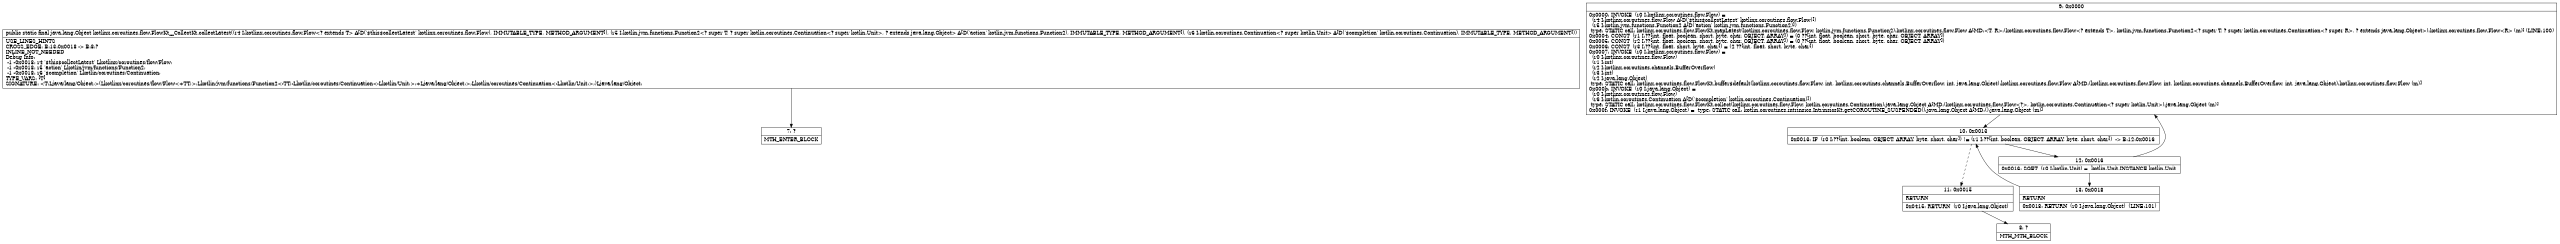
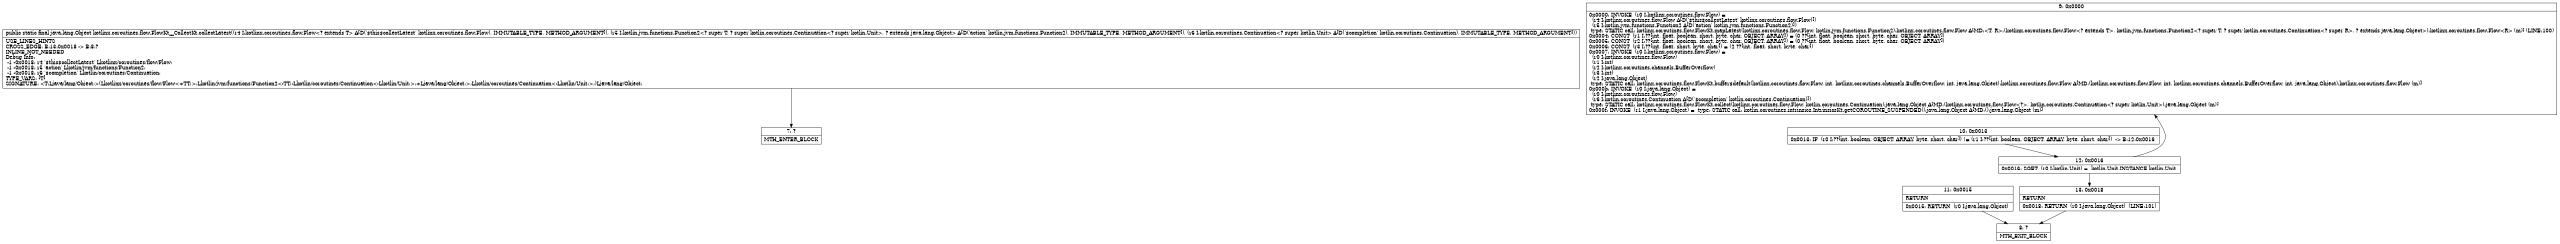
  digraph {
    node [shape=record]
    n1 [label="{7\:\ ?|MTH_ENTER_BLOCK\l}"]
    n2 [label="{9\:\ 0x0000|0x0000: INVOKE  (r0 I:kotlinx.coroutines.flow.Flow) = \l  (r4 I:kotlinx.coroutines.flow.Flow A[D('$this$collectLatest' kotlinx.coroutines.flow.Flow)])\l  (r5 I:kotlin.jvm.functions.Function2 A[D('action' kotlin.jvm.functions.Function2)])\l type: STATIC call: kotlinx.coroutines.flow.FlowKt.mapLatest(kotlinx.coroutines.flow.Flow, kotlin.jvm.functions.Function2):kotlinx.coroutines.flow.Flow A[MD:\<T, R\>:(kotlinx.coroutines.flow.Flow\<? extends T\>, kotlin.jvm.functions.Function2\<? super T, ? super kotlin.coroutines.Continuation\<? super R\>, ? extends java.lang.Object\>):kotlinx.coroutines.flow.Flow\<R\> (m)] (LINE:100)\l0x0004: CONST  (r1 I:??[int, float, boolean, short, byte, char, OBJECT, ARRAY]) = (0 ??[int, float, boolean, short, byte, char, OBJECT, ARRAY]) \l0x0005: CONST  (r2 I:??[int, float, boolean, short, byte, char, OBJECT, ARRAY]) = (0 ??[int, float, boolean, short, byte, char, OBJECT, ARRAY]) \l0x0006: CONST  (r3 I:??[int, float, short, byte, char]) = (2 ??[int, float, short, byte, char]) \l0x0007: INVOKE  (r0 I:kotlinx.coroutines.flow.Flow) = \l  (r0 I:kotlinx.coroutines.flow.Flow)\l  (r1 I:int)\l  (r2 I:kotlinx.coroutines.channels.BufferOverflow)\l  (r3 I:int)\l  (r2 I:java.lang.Object)\l type: STATIC call: kotlinx.coroutines.flow.FlowKt.buffer$default(kotlinx.coroutines.flow.Flow, int, kotlinx.coroutines.channels.BufferOverflow, int, java.lang.Object):kotlinx.coroutines.flow.Flow A[MD:(kotlinx.coroutines.flow.Flow, int, kotlinx.coroutines.channels.BufferOverflow, int, java.lang.Object):kotlinx.coroutines.flow.Flow (m)]\l0x000b: INVOKE  (r0 I:java.lang.Object) = \l  (r0 I:kotlinx.coroutines.flow.Flow)\l  (r6 I:kotlin.coroutines.Continuation A[D('$completion' kotlin.coroutines.Continuation)])\l type: STATIC call: kotlinx.coroutines.flow.FlowKt.collect(kotlinx.coroutines.flow.Flow, kotlin.coroutines.Continuation):java.lang.Object A[MD:(kotlinx.coroutines.flow.Flow\<?\>, kotlin.coroutines.Continuation\<? super kotlin.Unit\>):java.lang.Object (m)]\l0x000f: INVOKE  (r1 I:java.lang.Object) =  type: STATIC call: kotlin.coroutines.intrinsics.IntrinsicsKt.getCOROUTINE_SUSPENDED():java.lang.Object A[MD:():java.lang.Object (m)]\l}"]
    n3 [label="{10\:\ 0x0013|0x0013: IF  (r0 I:??[int, boolean, OBJECT, ARRAY, byte, short, char]) != (r1 I:??[int, boolean, OBJECT, ARRAY, byte, short, char])  \-\> B:12:0x0016 \l}"]
-   n4 [label="{11\:\ 0x0015|RETURN\l|0x0415: RETURN  (r0 I:java.lang.Object) \l}"]
+   n4 [label="{11\:\ 0x0015|RETURN\l|0x0015: RETURN  (r0 I:java.lang.Object) \l}"]
    n5 [label="{12\:\ 0x0016|0x0016: SGET  (r0 I:kotlin.Unit) =  kotlin.Unit.INSTANCE kotlin.Unit \l}"]
-   n6 [label="{8\:\ ?|MTH_MTH_BLOCK\l}"]
+   n6 [label="{8\:\ ?|MTH_EXIT_BLOCK\l}"]
    n7 [label="{13\:\ 0x0018|RETURN\l|0x0018: RETURN  (r0 I:java.lang.Object)  (LINE:101)\l}"]
    n8 [label="{public static final java.lang.Object kotlinx.coroutines.flow.FlowKt__CollectKt.collectLatest((r4 I:kotlinx.coroutines.flow.Flow\<? extends T\> A[D('$this$collectLatest' kotlinx.coroutines.flow.Flow), IMMUTABLE_TYPE, METHOD_ARGUMENT]), (r5 I:kotlin.jvm.functions.Function2\<? super T, ? super kotlin.coroutines.Continuation\<? super kotlin.Unit\>, ? extends java.lang.Object\> A[D('action' kotlin.jvm.functions.Function2), IMMUTABLE_TYPE, METHOD_ARGUMENT]), (r6 I:kotlin.coroutines.Continuation\<? super kotlin.Unit\> A[D('$completion' kotlin.coroutines.Continuation), IMMUTABLE_TYPE, METHOD_ARGUMENT]))  | USE_LINES_HINTS\lCROSS_EDGE: B:13:0x0018 \-\> B:8:?\lINLINE_NOT_NEEDED\lDebug Info:\l  \-1 \-0x0018: r4 '$this$collectLatest' Lkotlinx\/coroutines\/flow\/Flow;\l  \-1 \-0x0018: r5 'action' Lkotlin\/jvm\/functions\/Function2;\l  \-1 \-0x0018: r6 '$completion' Lkotlin\/coroutines\/Continuation;\lTYPE_VARS: [T]\lSIGNATURE: \<T:Ljava\/lang\/Object;\>(Lkotlinx\/coroutines\/flow\/Flow\<+TT;\>;Lkotlin\/jvm\/functions\/Function2\<\-TT;\-Lkotlin\/coroutines\/Continuation\<\-Lkotlin\/Unit;\>;+Ljava\/lang\/Object;\>;Lkotlin\/coroutines\/Continuation\<\-Lkotlin\/Unit;\>;)Ljava\/lang\/Object;\l}"]
-   n2 -> n3
-   n3 -> n4 [style=dashed]
    n3 -> n5
    n4 -> n6
    n5 -> n2
    n5 -> n7
-   n7 -> n3
+   n7 -> n6
    n8 -> n1
  }
